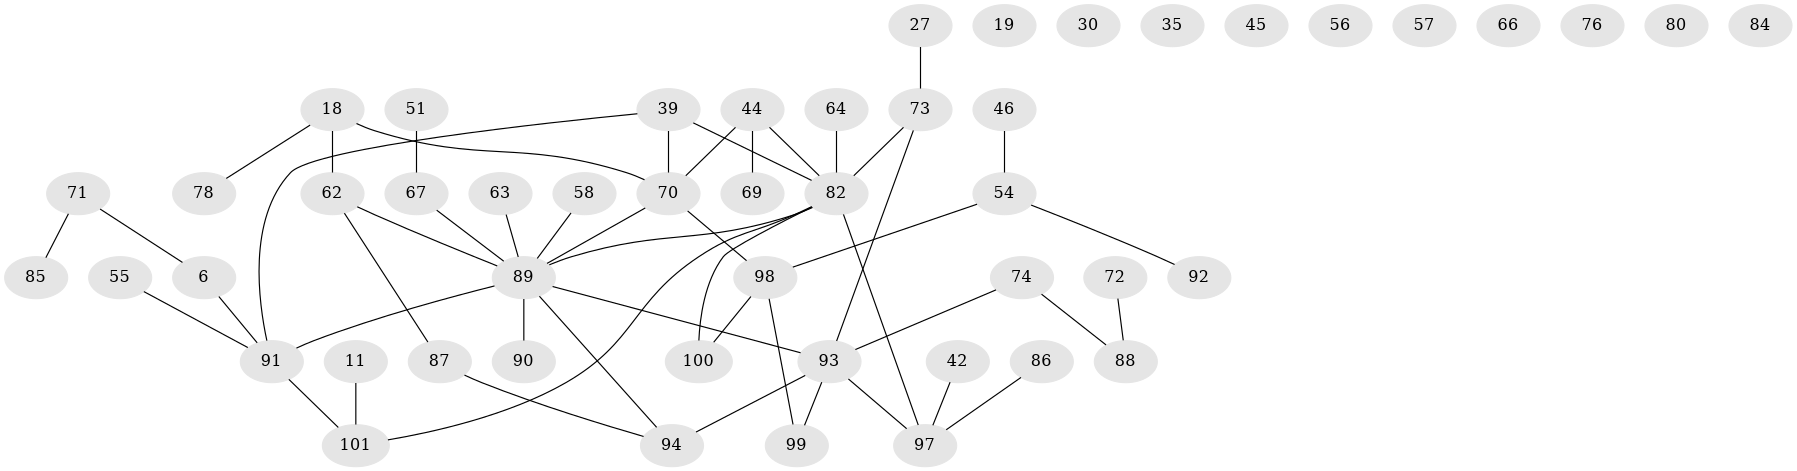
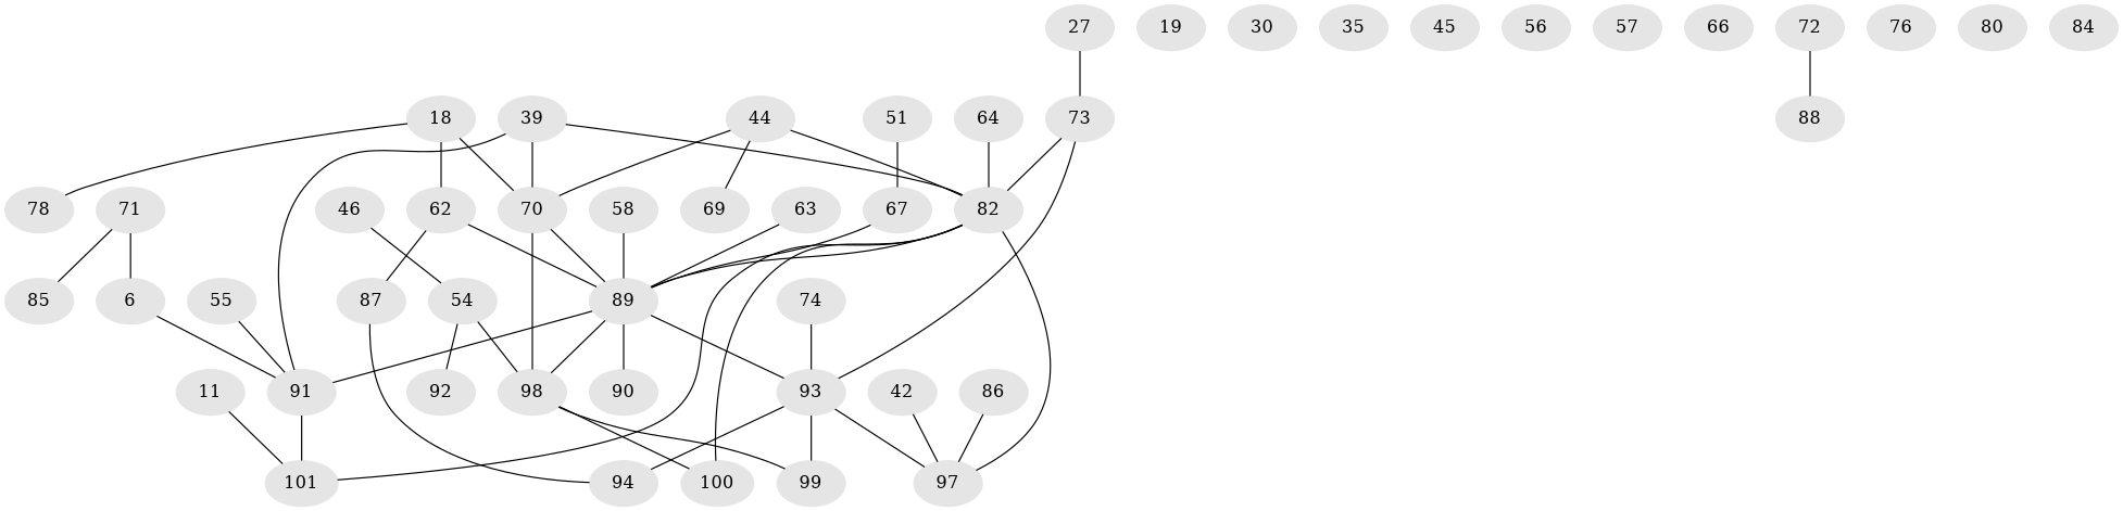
  graph {
    node [color=gray90 style=filled]
    91 [super="+75+77"]
    101 [super="+5+24+68"]
    6
    11
    62 [super="+22"]
    89 [super="+37+79+60+81"]
    87 [super="+3"]
    18
    70 [super="+14+8+29"]
    78
    98 [super="+16+20"]
    19
    27
    73
    82 [super="+4+9+23"]
    93 [super="+10+1+36"]
    30
    35
    39
    97 [super="+59+83+52"]
    100 [super="+96"]
    42
    44
    69
    45
    46 [super="+41"]
    54
    92
    51 [super="+32"]
    67
    99
    55
    56
    57
    90
    58
    94 [super="+26+65"]
    63
    64
    66
    71
    85
    72
    88
    74
    76
    80
    84
    86
    91 -- 101 [weight=2]
    6 -- 91
    11 -- 101
    62 -- 89
    62 -- 87
    89 -- 91 [weight=2]
-   89 -- 94
+   89 -- 98
    89 -- 93 [weight=2]
    89 -- 90 [weight=2]
    87 -- 94
    18 -- 62 [weight=2]
    18 -- 70
    18 -- 78
    70 -- 89 [weight=2]
    70 -- 98
    98 -- 100
    98 -- 99
    27 -- 73
    73 -- 82 [weight=2]
    73 -- 93
    82 -- 101 [weight=2]
    82 -- 89 [weight=3]
    82 -- 97
    82 -- 100
    93 -- 97
    93 -- 99
    93 -- 94 [weight=2]
    39 -- 91
    39 -- 70
    39 -- 82
    42 -- 97
    44 -- 70
    44 -- 82 [weight=2]
    44 -- 69
    46 -- 54 [weight=2]
    54 -- 98 [weight=2]
    54 -- 92
    51 -- 67
    67 -- 89
    55 -- 91
    58 -- 89
    63 -- 89
    64 -- 82
    71 -- 6
    71 -- 85
    72 -- 88
    74 -- 93
-   74 -- 88
    86 -- 97
  }
